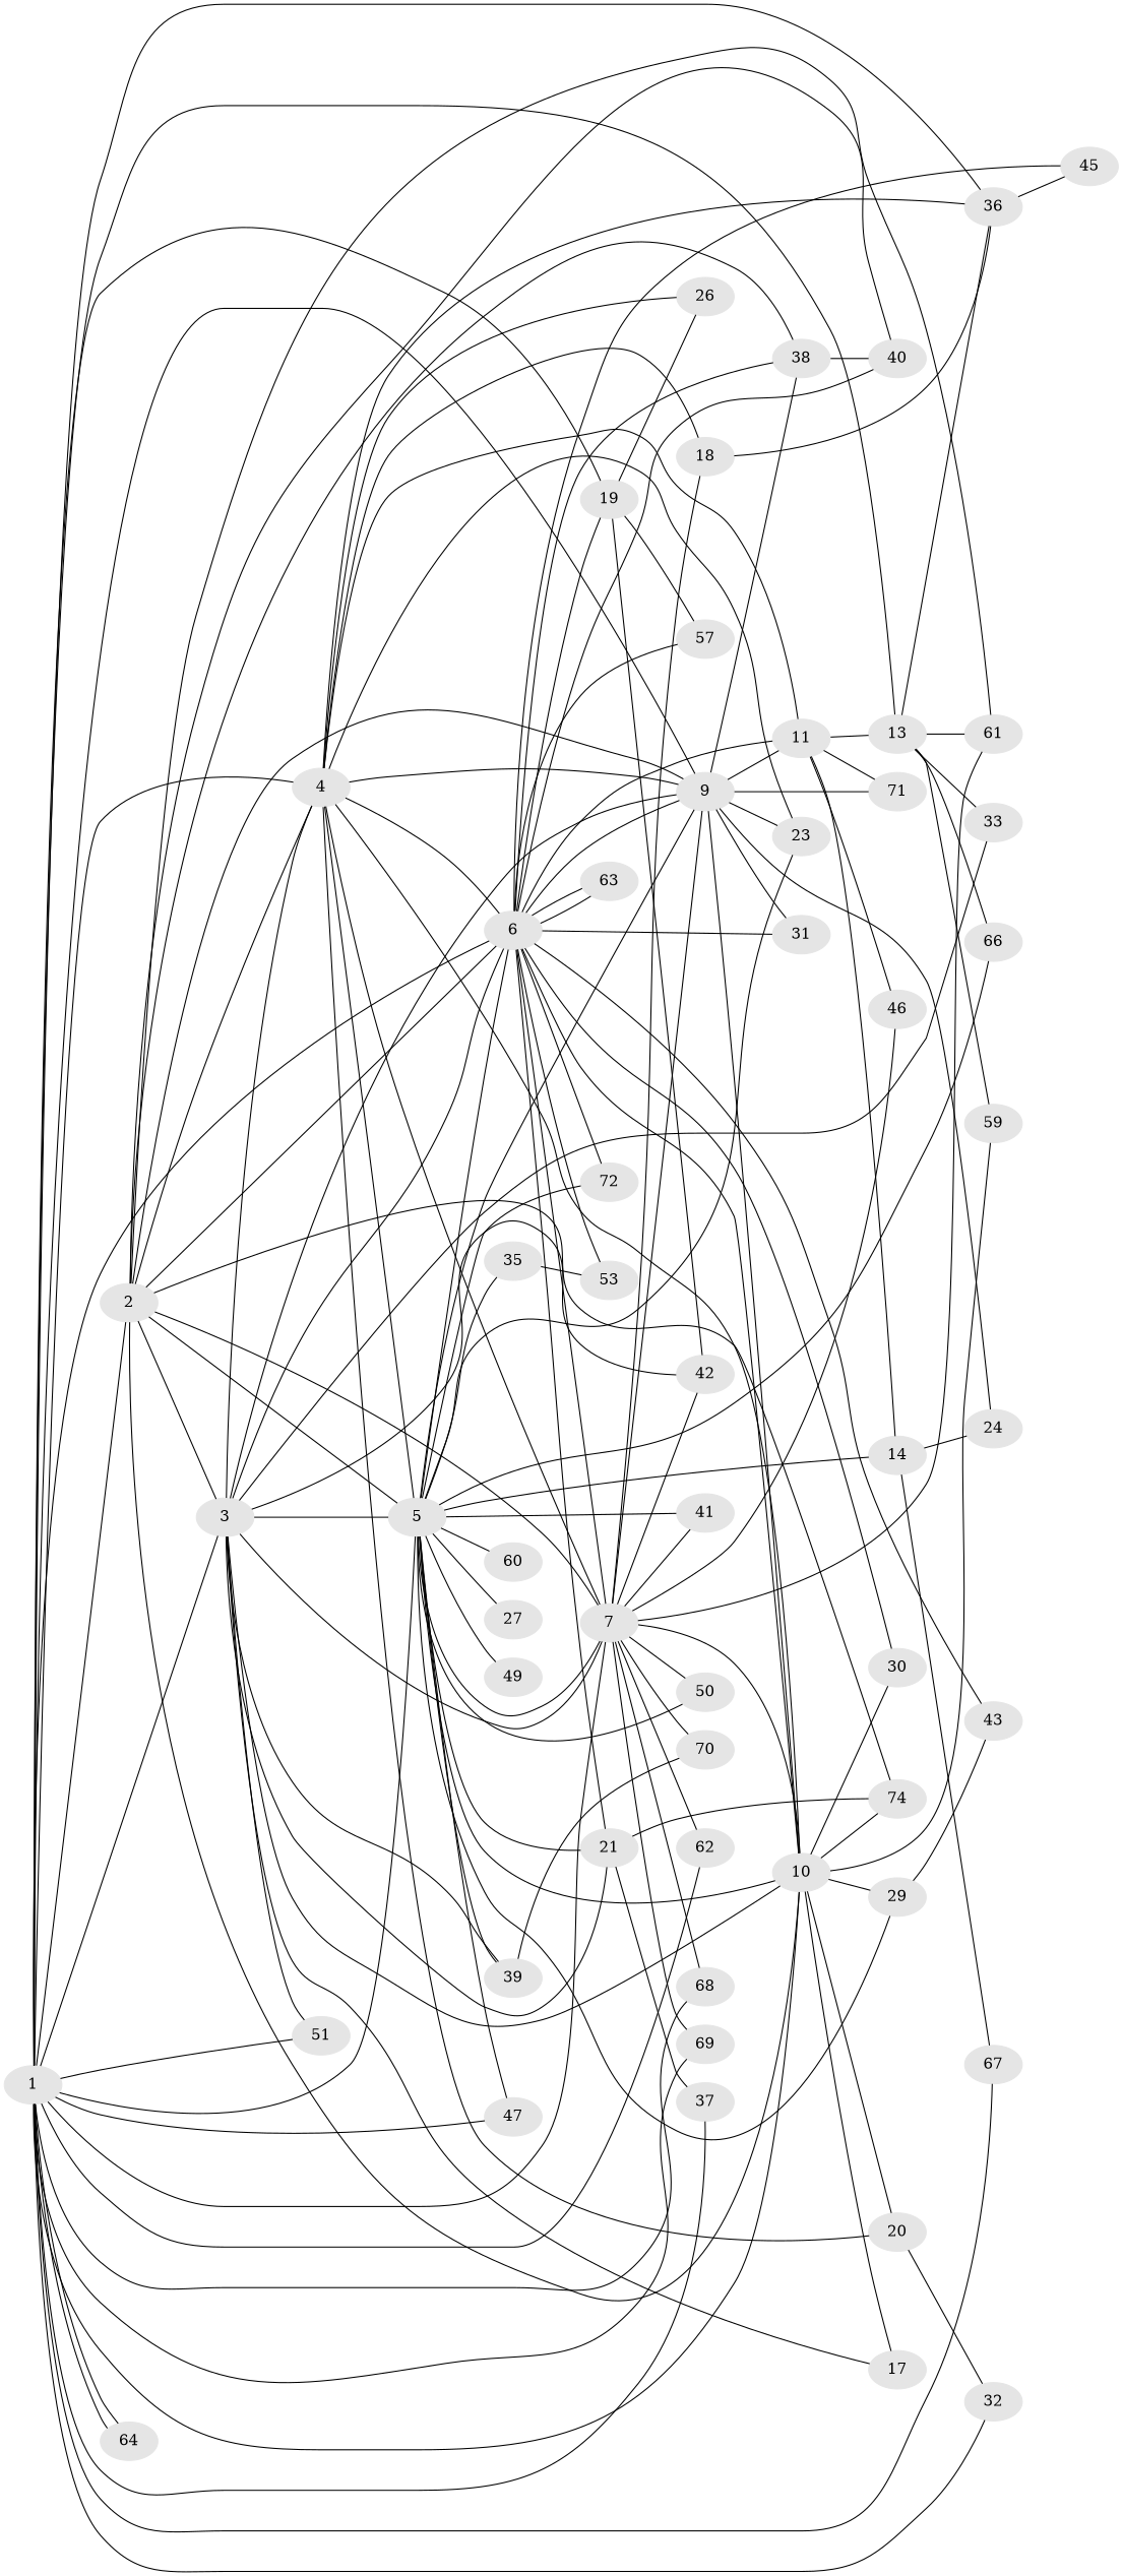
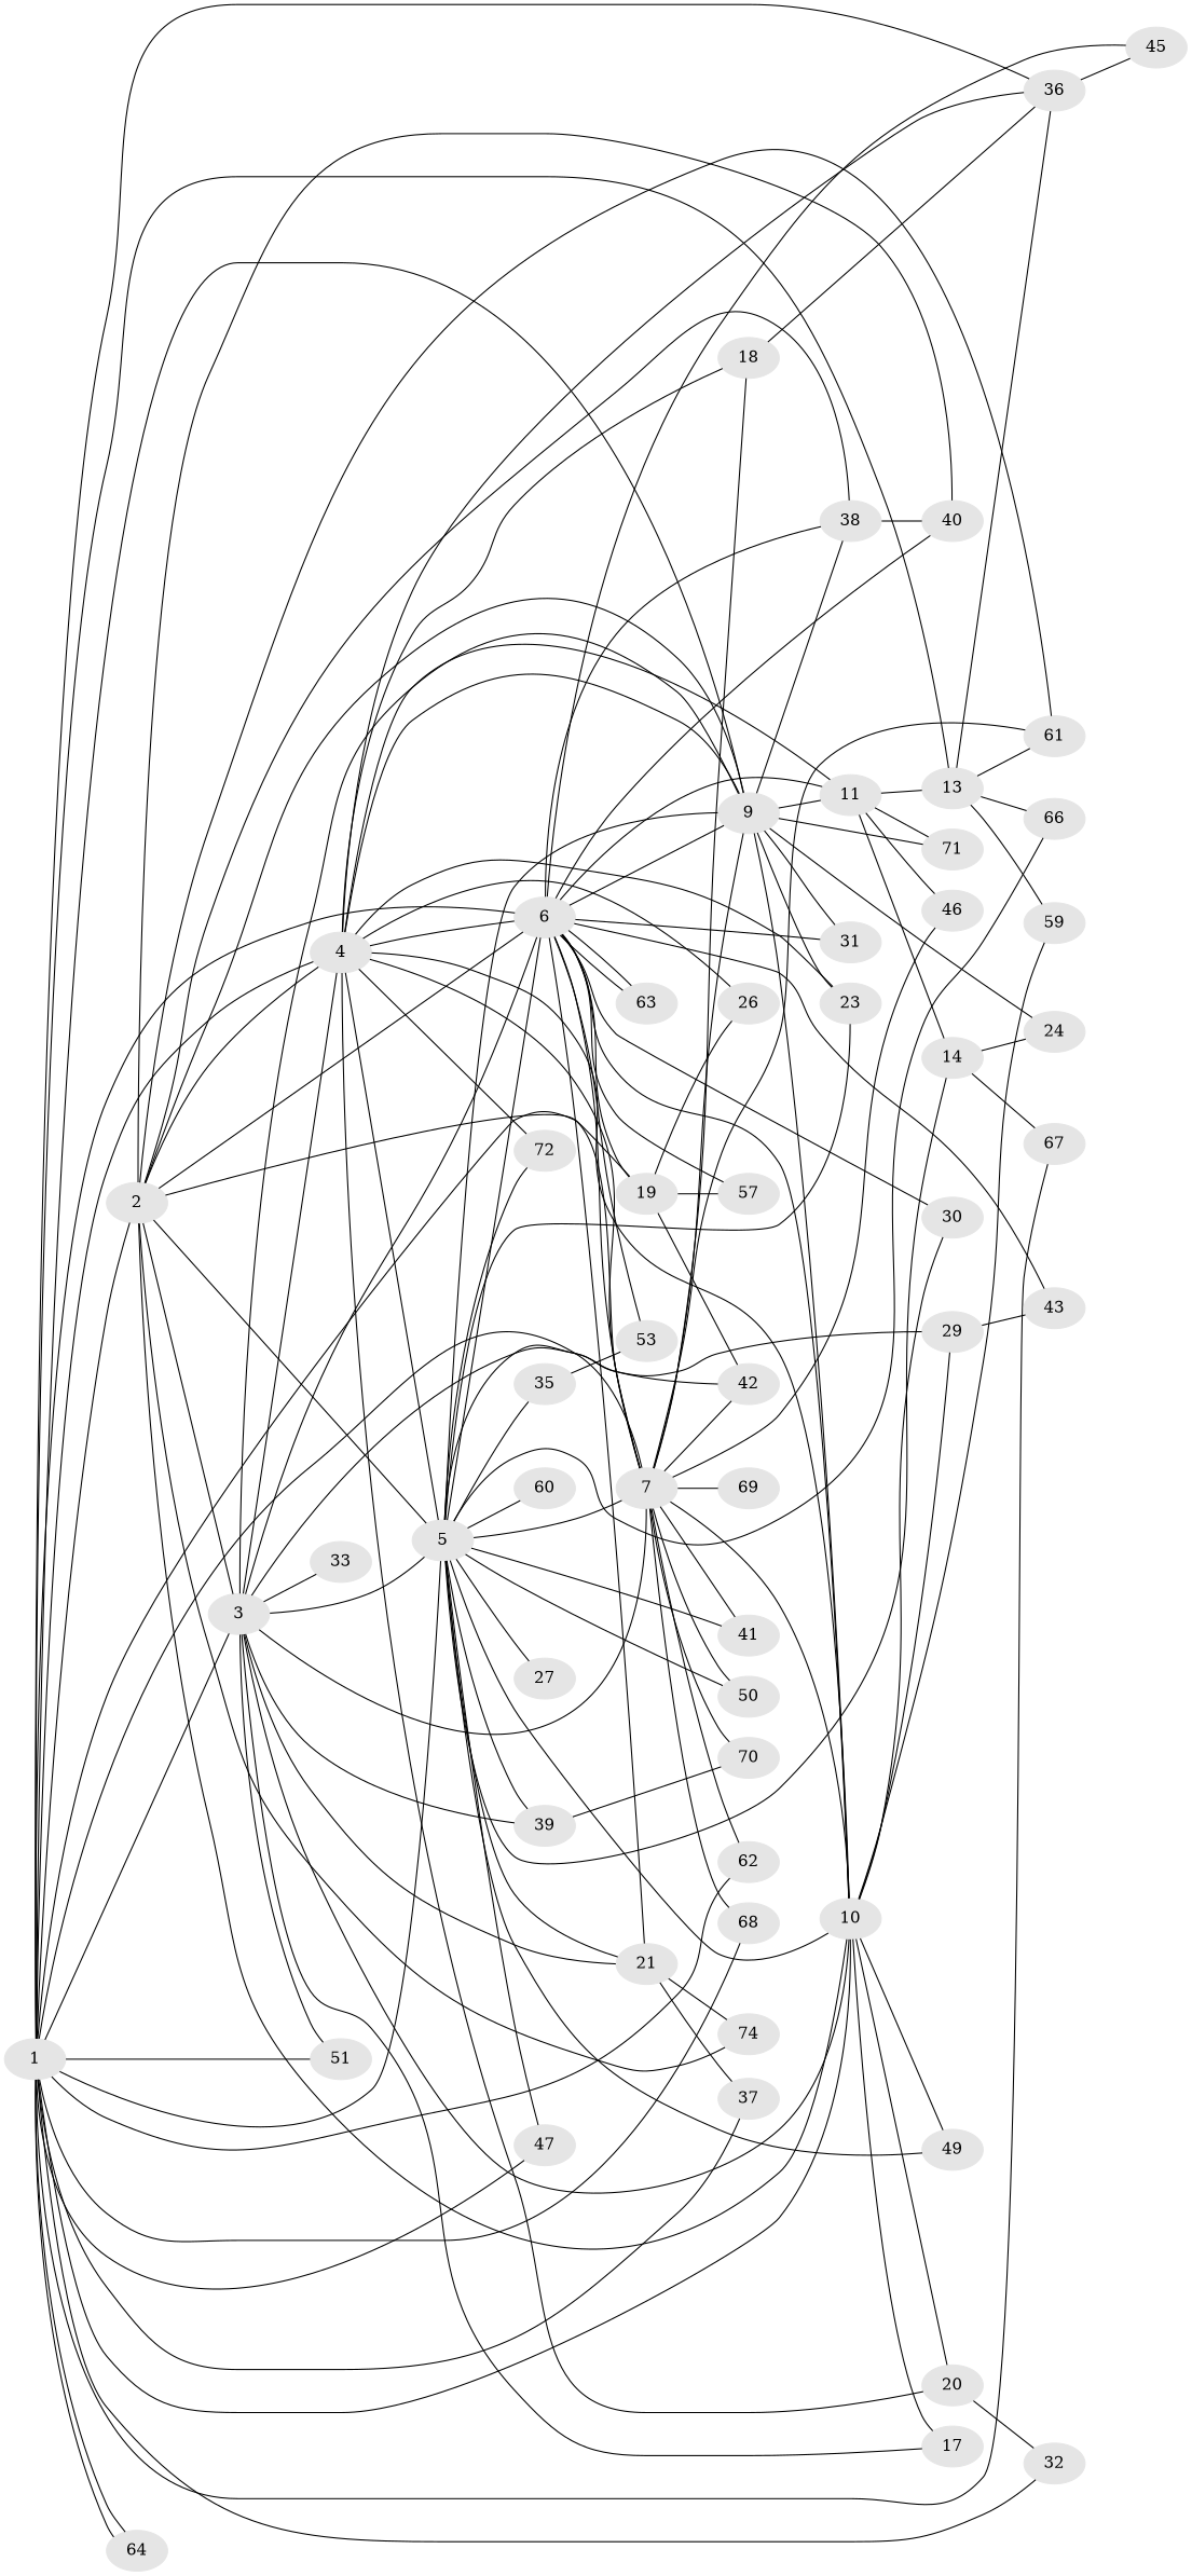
  graph {
    rankdir=LR
    node [color=gray90 style=filled]
    1 [super="+15"]
    2 [super="+16"]
    3 [super="+52"]
    4 [super="+12"]
    5 [super="+8"]
    6 [super="+73"]
    7 [super="+28"]
    9 [super="+22"]
    10 [super="+58"]
    13 [super="+55"]
    19 [super="+66"]
    32
    36 [super="+44"]
    37
    47
    51
    62
    64
    67
    68
    69
    38 [super="+54"]
    40 [super="+76"]
    61 [super="+75"]
    74
    17
    21 [super="+24"]
    33
    39
    42
    11
    18
    20
    23 [super="+56"]
    26 [super="+34"]
    14 [super="+48"]
    27
    29
    35
    41
    49
    50
    60
    n44 [label=66]
    72
    30
    31
    43
    45
    53
    57
    63
    46
    70
    n55 [label=24]
    71
    59
    1 -- 2
    1 -- 3 [weight=2]
    1 -- 4
    1 -- 5 [weight=2]
    1 -- 6
    1 -- 7
    1 -- 9 [weight=2]
    1 -- 10
    1 -- 13
    1 -- 19
    1 -- 32
    1 -- 36
    1 -- 37
    1 -- 47
    1 -- 51
    1 -- 62
    1 -- 64
    1 -- 64
    1 -- 67
    1 -- 68
-   1 -- 69
    2 -- 3
    2 -- 4
    2 -- 5 [weight=2]
    2 -- 6
    2 -- 7 [weight=2]
    2 -- 9
    2 -- 10
    2 -- 38
    2 -- 40
    2 -- 61
    2 -- 74
    3 -- 4
    3 -- 5 [weight=2]
    3 -- 6
    3 -- 7
    3 -- 9 [weight=2]
    3 -- 10
    3 -- 51
    3 -- 17
    3 -- 21
    3 -- 33
    3 -- 39
    3 -- 42
    4 -- 5 [weight=2]
    4 -- 6
    4 -- 7
    4 -- 9
    4 -- 10 [weight=2]
    4 -- 36
    4 -- 11
    4 -- 18
    4 -- 20
    4 -- 23
    4 -- 26 [weight=2]
    5 -- 6 [weight=2]
    5 -- 7 [weight=2]
    5 -- 9 [weight=2]
    5 -- 10 [weight=2]
    5 -- 47
    5 -- 21
    5 -- 39
    5 -- 23
    5 -- 14 [weight=2]
    5 -- 27
    5 -- 29
    5 -- 35
    5 -- 41
    5 -- 49
    5 -- 50
    5 -- 60
    5 -- n44
    5 -- 72
    6 -- 7
    6 -- 9
    6 -- 10
    6 -- 19
    6 -- 38
    6 -- 40
    6 -- 21
    6 -- 11
-   6 -- 72
+   4 -- 72
    6 -- 30
    6 -- 31
    6 -- 43
    6 -- 45
    6 -- 53
    6 -- 57
    6 -- 63
    6 -- 63
    7 -- 9
    7 -- 10
    7 -- 62
    7 -- 68
    7 -- 69
    7 -- 61
    7 -- 42
    7 -- 18
    7 -- 41
    7 -- 50
    7 -- 46
    7 -- 70
    9 -- 10
    9 -- 38
    9 -- 11
    9 -- 23
    9 -- 31
    9 -- n55
    9 -- 71
    10 -- 17
    10 -- 20
    10 -- 29
-   10 -- 74
+   10 -- 49
    10 -- 30
    10 -- 59
    13 -- 36
    13 -- 61
-   13 -- 33
    13 -- n44
    13 -- 59
    19 -- 42
    19 -- 26
    19 -- 57
    36 -- 45
    38 -- 40
    21 -- 37
    21 -- 74
    39 -- 70
    11 -- 13
    11 -- 14
    11 -- 46
    11 -- 71
    18 -- 36
    20 -- 32
    14 -- 67
    14 -- n55
    29 -- 43
    35 -- 53
  }
